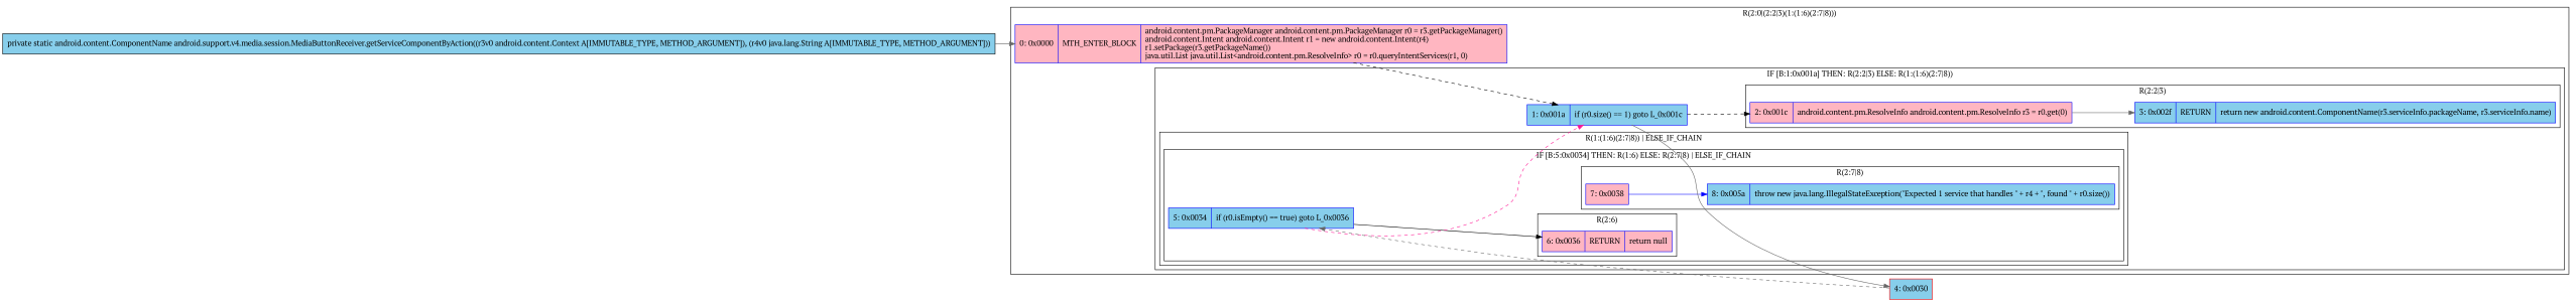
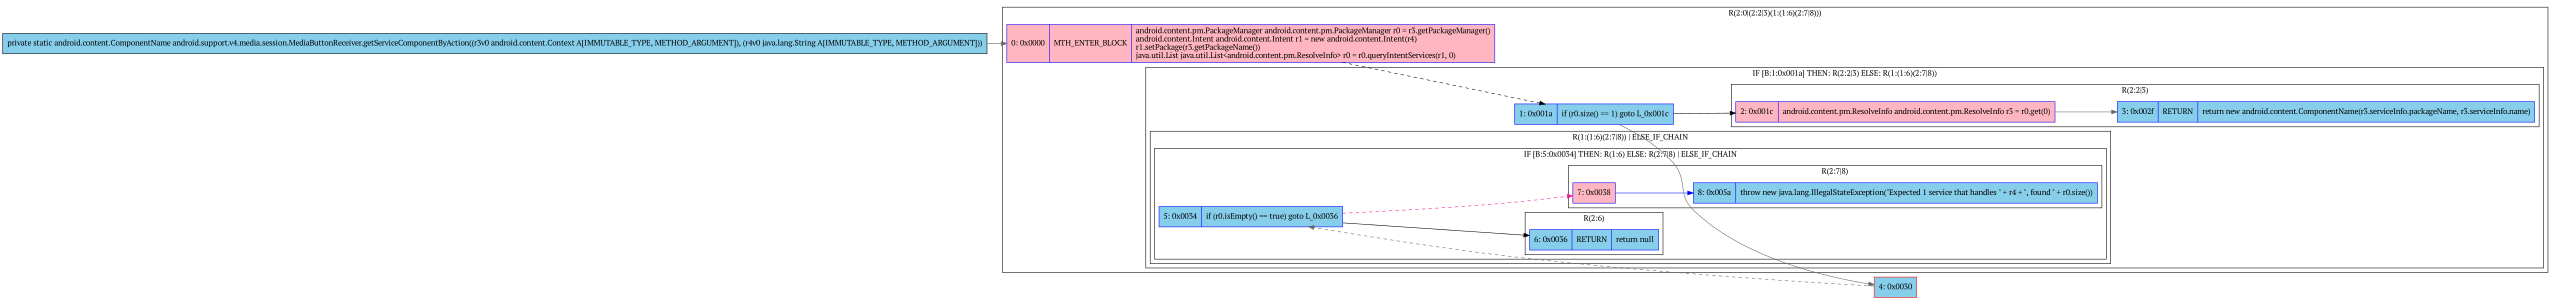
  digraph {
    fontname="PT Serif"
    rankdir=LR
    node [color=blue fillcolor=skyblue fontname="PT Serif" shape=record style=filled]
    edge [color=gray40 fontname="PT Serif"]
    n1 [fillcolor=lightpink label="{2\:\ 0x001c|android.content.pm.ResolveInfo android.content.pm.ResolveInfo r3 = r0.get(0)\l}"]
    n2 [label="{3\:\ 0x002f|RETURN\l|return new android.content.ComponentName(r3.serviceInfo.packageName, r3.serviceInfo.name)\l}"]
-   n3 [fillcolor=lightpink label="{6\:\ 0x0036|RETURN\l|return null\l}"]
+   n3 [label="{6\:\ 0x0036|RETURN\l|return null\l}"]
    n4 [fillcolor=lightpink label="{7\:\ 0x0038}"]
    n5 [label="{8\:\ 0x005a|throw new java.lang.IllegalStateException(\"Expected 1 service that handles \" + r4 + \", found \" + r0.size())\l}"]
    n6 [label="{5\:\ 0x0034|if (r0.isEmpty() == true) goto L_0x0036\l}"]
    n7 [label="{1\:\ 0x001a|if (r0.size() == 1) goto L_0x001c\l}"]
    n8 [fillcolor=lightpink label="{0\:\ 0x0000|MTH_ENTER_BLOCK\l|android.content.pm.PackageManager android.content.pm.PackageManager r0 = r3.getPackageManager()\landroid.content.Intent android.content.Intent r1 = new android.content.Intent(r4)\lr1.setPackage(r3.getPackageName())\ljava.util.List java.util.List\<android.content.pm.ResolveInfo\> r0 = r0.queryIntentServices(r1, 0)\l}"]
    n9 [color=red label="{4\:\ 0x0030}"]
    n10 [label="{private static android.content.ComponentName android.support.v4.media.session.MediaButtonReceiver.getServiceComponentByAction((r3v0 android.content.Context A[IMMUTABLE_TYPE, METHOD_ARGUMENT]), (r4v0 java.lang.String A[IMMUTABLE_TYPE, METHOD_ARGUMENT])) }" color=""]
    subgraph cluster_1 {
      label="R(2:0|(2:2|3)(1:(1:6)(2:7|8)))"
      n8
      subgraph cluster_2 {
        label="IF [B:1:0x001a] THEN: R(2:2|3) ELSE: R(1:(1:6)(2:7|8))"
        n7
        subgraph cluster_3 {
          label="R(2:2|3)"
          n1
          n2
        }
        subgraph cluster_4 {
          label="R(1:(1:6)(2:7|8)) | ELSE_IF_CHAIN\l"
          subgraph cluster_5 {
            label="IF [B:5:0x0034] THEN: R(1:6) ELSE: R(2:7|8) | ELSE_IF_CHAIN\l"
            n6
            subgraph cluster_6 {
              label="R(2:6)"
              n3
            }
            subgraph cluster_7 {
              label="R(2:7|8)"
              n4
              n5
            }
          }
        }
      }
    }
    n1 -> n2
    n4 -> n5 [color=blue]
    n6 -> n3 [color=black]
-   n6 -> n7 [color=deeppink style=dashed]
-   n7 -> n1 [color=black style=dashed]
+   n6 -> n4 [color=deeppink style=dashed]
+   n7 -> n1 [color=black]
    n7 -> n9 [style=solid]
    n8 -> n7 [color=black style=dashed]
    n9 -> n6 [style=dashed]
    n10 -> n8
  }
